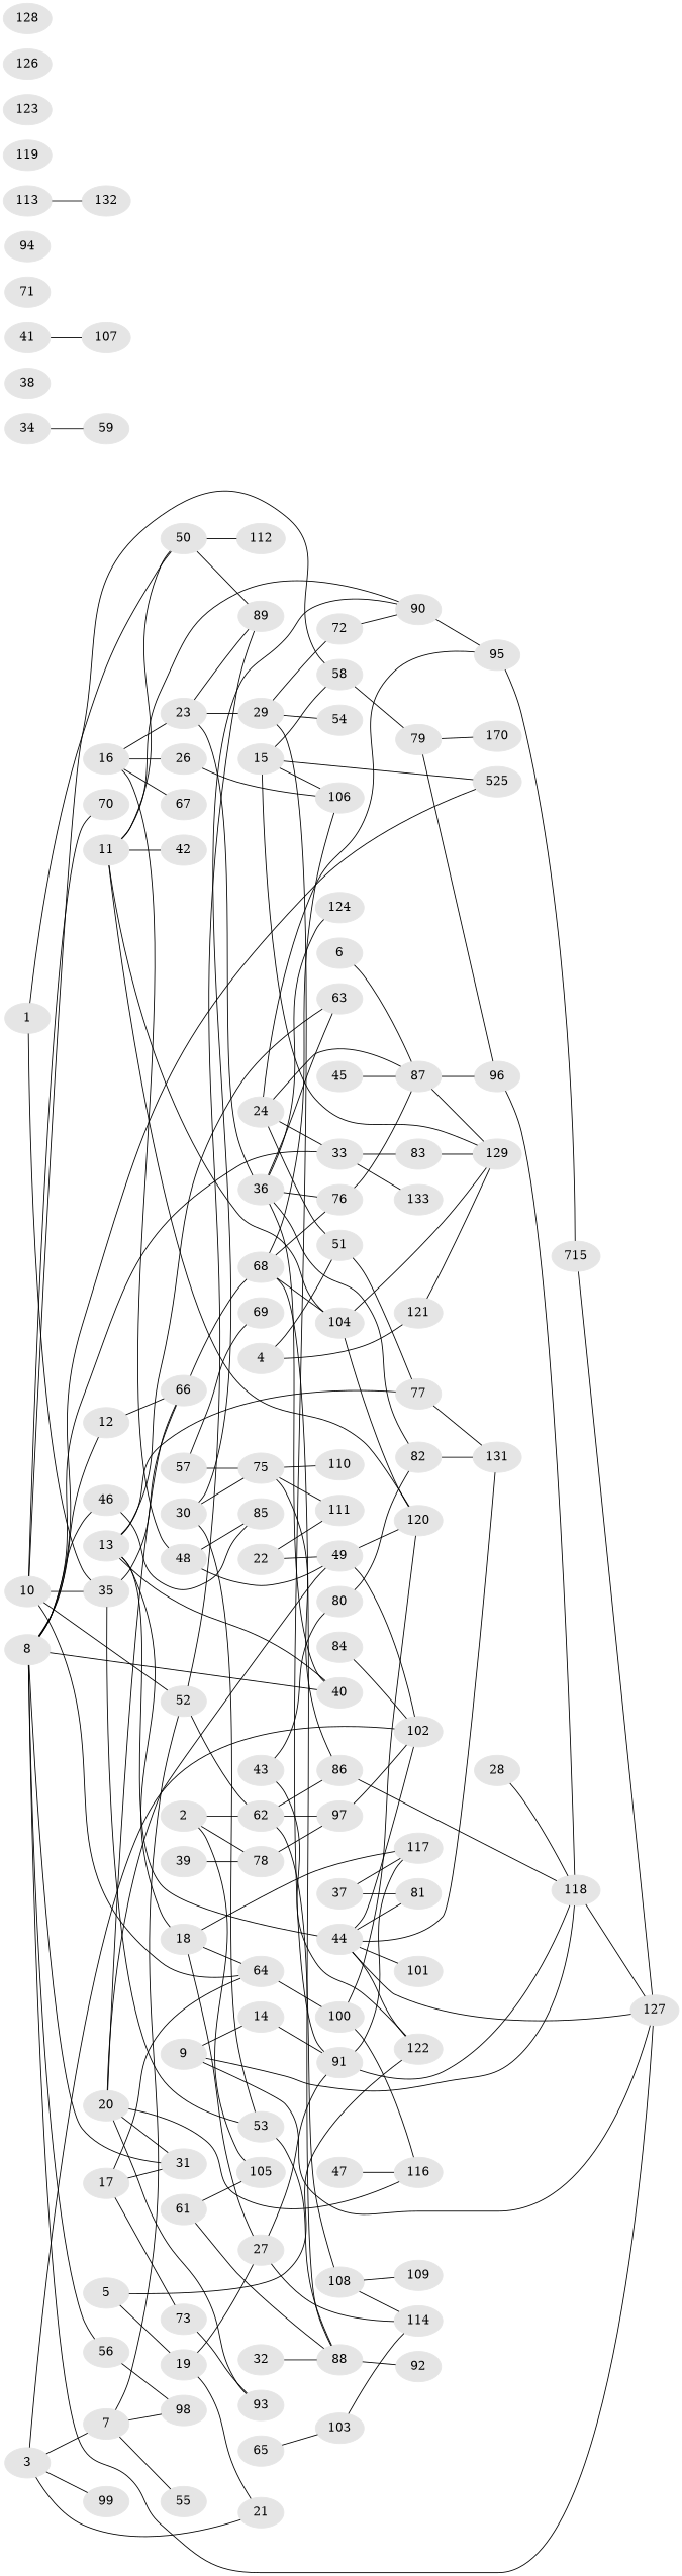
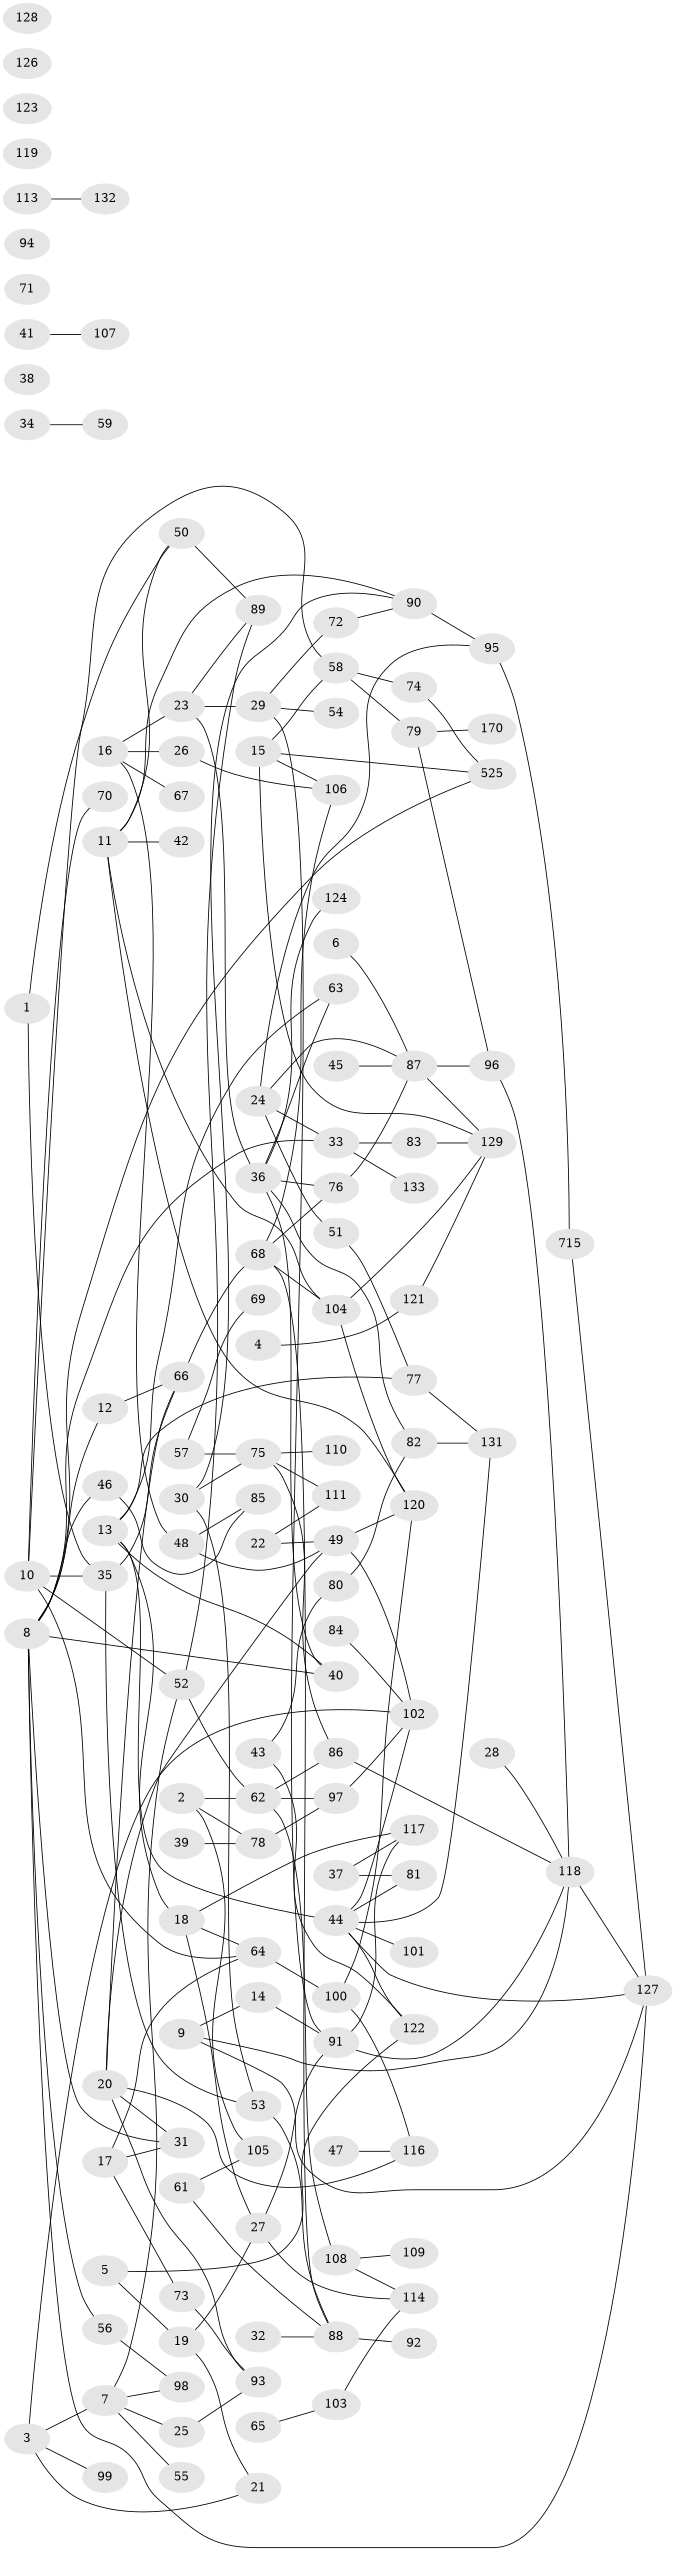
  graph {
    rankdir=LR
    node [color=gray90 style=filled]
    1
    35
    50
    66
    53
    89
-   112
    2
    62
    78
    105
    86
    97
    108
    3
    7
    21
    99
    102
+   25
    52
    55
    98
    4
    51
    121
    77
    129
    5
    19
    122
    27
    6
    87
    96
    93
    8
    12
    31
    33
    40
    46
    56
    n44 [label=525]
    127
    83
    133
    85
    9
    14
    118
    91
    10
    58
    64
    70
+   74
    79
    100
    11
    42
    90
    104
    120
    95
    68
    13
    18
    44
    63
    117
    81
    101
    131
    15
    106
    16
    23
    26
    48
    67
    29
    36
    49
    17
    73
    114
    20
    116
    22
    111
    54
    72
    76
    82
    124
    24
    n98 [label=715]
    28
    30
    75
    88
    110
    32
    92
    34
    59
    37
    38
    39
    41
    107
    43
    80
    45
    47
    57
    69
    n119 [label=170]
    61
    109
    65
    103
    71
    84
    94
    113
    132
    119
    123
    126
    128
    1 -- 35
    1 -- 50
    35 -- 66
    35 -- 53
    50 -- 89
-   50 -- 112
    66 -- 68
    53 -- 88
    2 -- 62
    2 -- 78
    2 -- 105
    62 -- 86
    62 -- 97
    62 -- 108
    78 -- 97
    86 -- 118
    97 -- 102
    108 -- 114
    108 -- 109
    3 -- 7
    3 -- 21
    3 -- 99
    3 -- 102
+   7 -- 25
    7 -- 52
    7 -- 55
    7 -- 98
+   25 -- 93
    52 -- 89
    52 -- 62
-   4 -- 51
    4 -- 121
    51 -- 77
    121 -- 129
    77 -- 131
    5 -- 19
    5 -- 122
    19 -- 21
    19 -- 27
    27 -- 91
    27 -- 114
    6 -- 87
    87 -- 129
    87 -- 96
    96 -- 118
    8 -- 12
    8 -- 31
    8 -- 33
    8 -- 40
    8 -- 46
    8 -- 56
    8 -- n44
    8 -- 127
    12 -- 66
    33 -- 83
    33 -- 133
    46 -- 85
    56 -- 98
    83 -- 129
    9 -- 127
    9 -- 14
    9 -- 118
    14 -- 91
    118 -- 127
    91 -- 118
    91 -- 117
    10 -- 35
    10 -- 52
    10 -- 58
    10 -- 64
    10 -- 70
+   58 -- 74
    58 -- 79
    64 -- 100
+   74 -- n44
    79 -- 96
    79 -- n119
    100 -- 120
    100 -- 116
    11 -- 50
    11 -- 42
    11 -- 90
    11 -- 104
    11 -- 120
    90 -- 95
    104 -- 129
    104 -- 120
    95 -- n98
    68 -- 104
    68 -- 106
    68 -- 76
    68 -- 88
    13 -- 77
    13 -- 40
    13 -- 18
    13 -- 44
    13 -- 63
    18 -- 27
    18 -- 64
    18 -- 117
    44 -- 102
    44 -- 122
    44 -- 127
    44 -- 81
    44 -- 101
    44 -- 131
    15 -- 129
    15 -- n44
    15 -- 58
    15 -- 106
    16 -- 23
    16 -- 26
    16 -- 48
    16 -- 67
    23 -- 89
    23 -- 29
    23 -- 36
    26 -- 106
    48 -- 85
    48 -- 49
    29 -- 91
    29 -- 54
    29 -- 72
    36 -- 40
    36 -- 63
    36 -- 76
    36 -- 82
    36 -- 124
    49 -- 102
    49 -- 120
    17 -- 31
    17 -- 64
    17 -- 73
    73 -- 93
    20 -- 66
    20 -- 93
    20 -- 31
    20 -- 49
    20 -- 116
    22 -- 49
    22 -- 111
    72 -- 90
    76 -- 87
    82 -- 131
    24 -- 51
    24 -- 87
    24 -- 33
    24 -- 95
    n98 -- 127
    28 -- 118
    30 -- 53
    30 -- 90
    30 -- 75
    75 -- 86
    75 -- 111
    75 -- 110
    88 -- 92
    32 -- 88
    34 -- 59
    37 -- 117
    37 -- 81
    39 -- 78
    41 -- 107
    43 -- 122
    43 -- 80
    80 -- 82
    45 -- 87
    47 -- 116
    57 -- 75
    57 -- 69
    61 -- 105
    61 -- 88
    65 -- 103
    103 -- 114
    84 -- 102
    113 -- 132
  }
